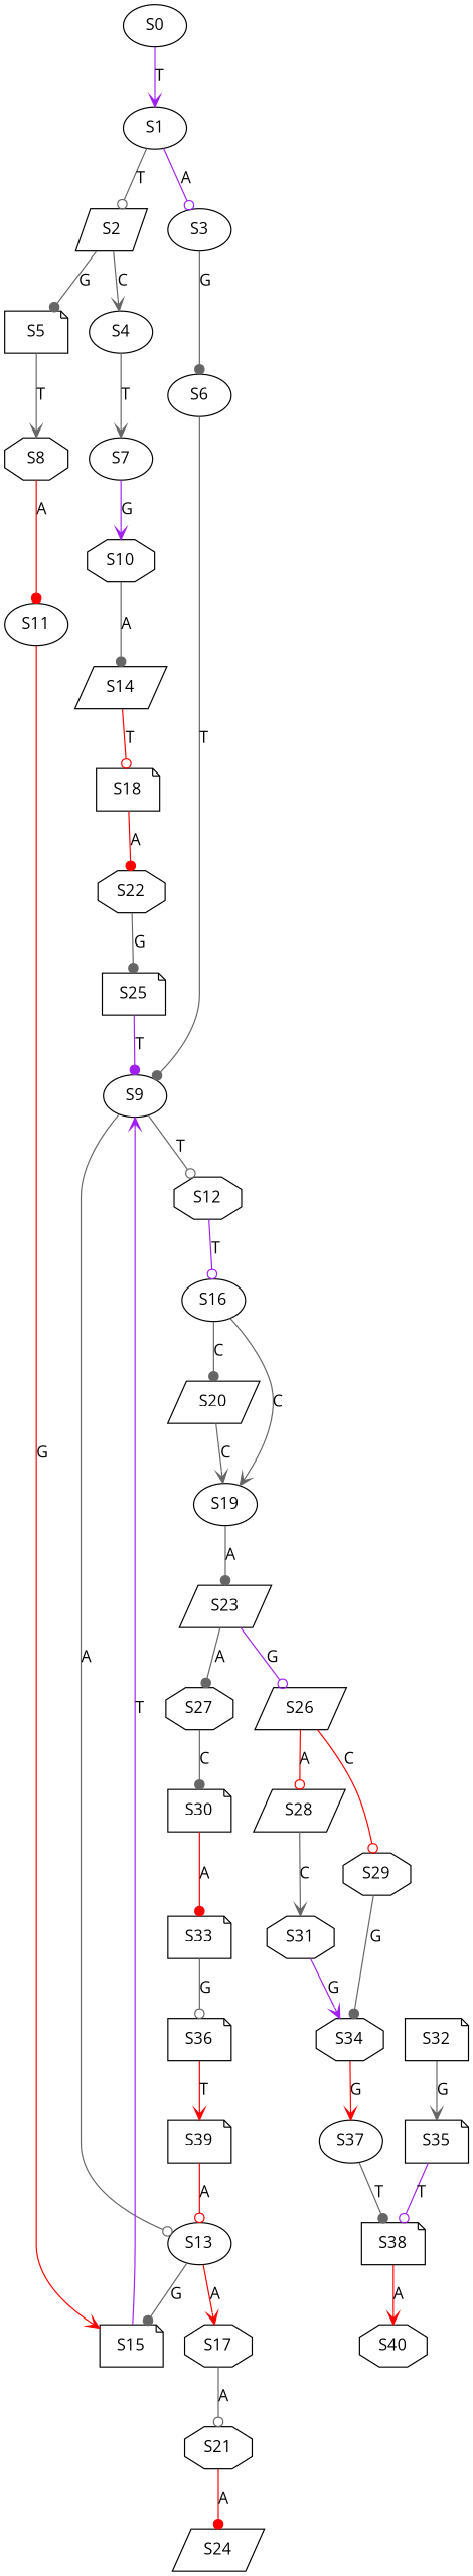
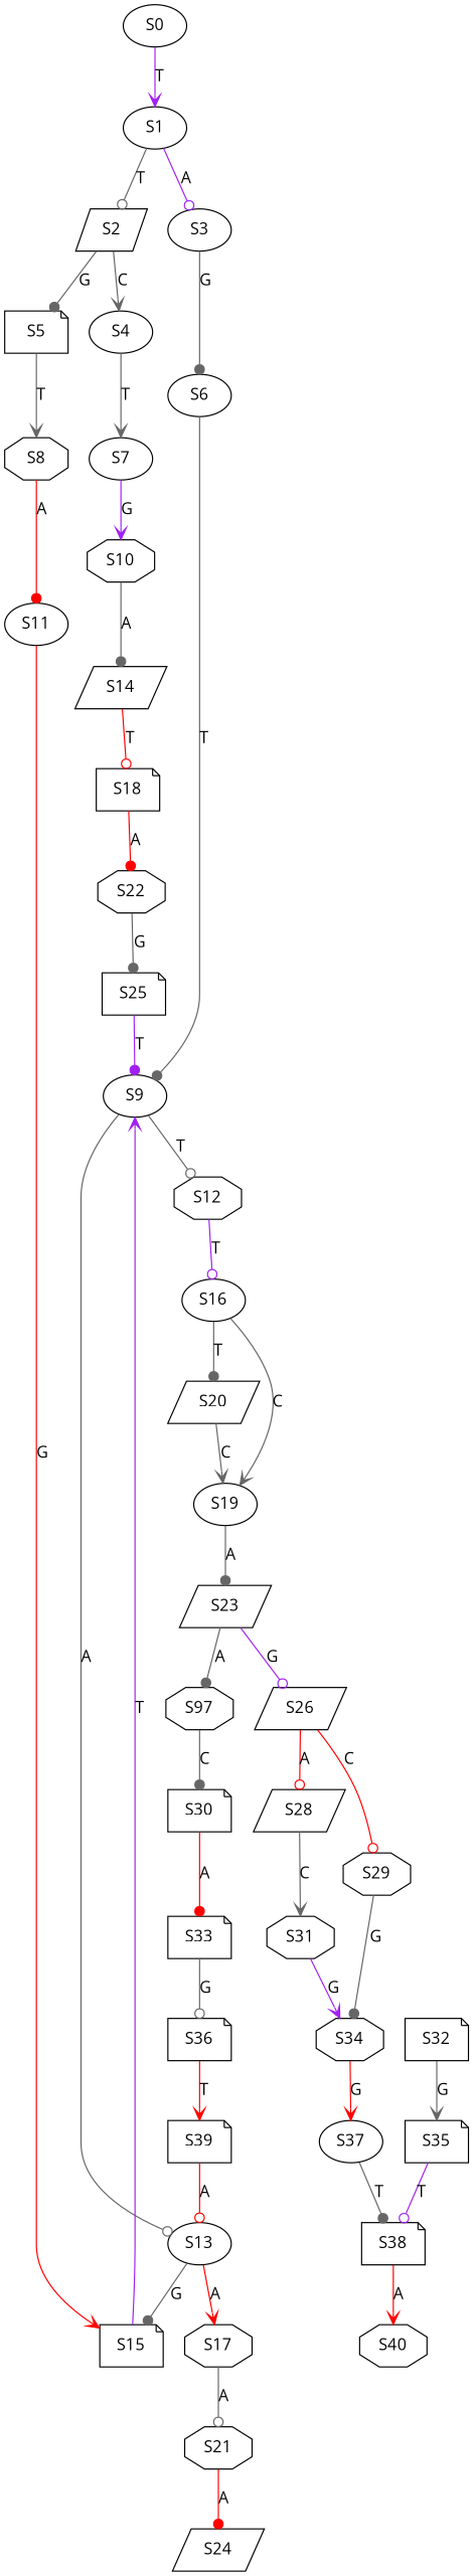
  strict digraph {
    fontname="Open Sans"
    node [fontname="Open Sans" shape=ellipse]
    edge [arrowhead=dot color=gray40 fontname="Open Sans"]
    S0
    S1
    S2 [shape=parallelogram]
    S3
    S4
    S5 [shape=note]
    S6
    S7
    S8 [shape=octagon]
    S9
    S10 [shape=octagon]
    S11
    S12 [shape=octagon]
    S13
    S14 [shape=parallelogram]
    S15 [shape=note]
    S16
    S17 [shape=octagon]
    S18 [shape=note]
    S19
    S20 [shape=parallelogram]
    S21 [shape=octagon]
    S22 [shape=octagon]
    S23 [shape=parallelogram]
    S24 [shape=parallelogram]
    S25 [shape=note]
    S26 [shape=parallelogram]
-   S27 [shape=octagon]
+   S27 [shape=octagon label=S97]
    S28 [shape=parallelogram]
    S29 [shape=octagon]
    S30 [shape=note]
    S31 [shape=octagon]
    S34 [shape=octagon]
    S33 [shape=note]
    S32 [shape=note]
    S35 [shape=note]
    S36 [shape=note]
    S37
    S38 [shape=note]
    S39 [shape=note]
    S40 [shape=octagon]
    S0 -> S1 [arrowhead=vee color=purple label=T]
    S1 -> S2 [arrowhead=odot label=T]
    S1 -> S3 [arrowhead=odot color=purple label=A]
    S2 -> S4 [arrowhead=vee label=C]
    S2 -> S5 [label=G]
    S3 -> S6 [label=G]
    S4 -> S7 [arrowhead=vee label=T]
    S5 -> S8 [arrowhead=vee label=T]
    S6 -> S9 [label=T]
    S7 -> S10 [arrowhead=vee color=purple label=G]
    S8 -> S11 [color=red label=A]
    S9 -> S12 [arrowhead=odot label=T]
    S9 -> S13 [arrowhead=odot label=A]
    S10 -> S14 [label=A]
    S11 -> S15 [arrowhead=vee color=red label=G]
    S12 -> S16 [arrowhead=odot color=purple label=T]
    S13 -> S15 [label=G]
    S13 -> S17 [arrowhead=vee color=red label=A]
    S14 -> S18 [arrowhead=odot color=red label=T]
    S15 -> S9 [arrowhead=vee color=purple label=T]
    S16 -> S19 [arrowhead=vee label=C]
-   S16 -> S20 [label=C]
+   S16 -> S20 [label=T]
    S17 -> S21 [arrowhead=odot label=A]
    S18 -> S22 [color=red label=A]
    S19 -> S23 [label=A]
    S20 -> S19 [arrowhead=vee label=C]
    S21 -> S24 [color=red label=A]
    S22 -> S25 [label=G]
    S23 -> S26 [arrowhead=odot color=purple label=G]
    S23 -> S27 [label=A]
    S25 -> S9 [color=purple label=T]
    S26 -> S28 [arrowhead=odot color=red label=A]
    S26 -> S29 [arrowhead=odot color=red label=C]
    S27 -> S30 [label=C]
    S28 -> S31 [arrowhead=vee label=C]
    S29 -> S34 [label=G]
    S30 -> S33 [color=red label=A]
    S31 -> S34 [arrowhead=vee color=purple label=G]
    S34 -> S37 [arrowhead=vee color=red label=G]
    S33 -> S36 [arrowhead=odot label=G]
    S32 -> S35 [arrowhead=vee label=G]
    S35 -> S38 [arrowhead=odot color=purple label=T]
    S36 -> S39 [arrowhead=vee color=red label=T]
    S37 -> S38 [label=T]
    S38 -> S40 [arrowhead=vee color=red label=A]
    S39 -> S13 [arrowhead=odot color=red label=A]
  }
